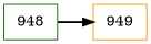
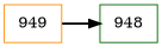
  digraph {
    rankdir=LR
    node [shape=record]
    n1 [label="{949}" color=darkorange]
    n2 [label="{948}" color=darkgreen]
-   n2 -> n1 [style=bold]
+   n1 -> n2 [style=bold]
  }
